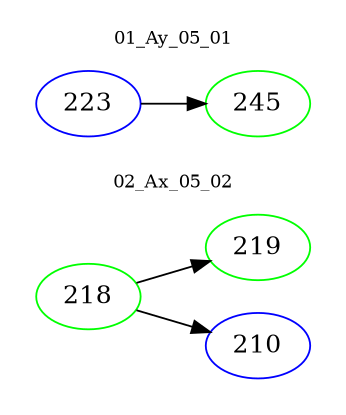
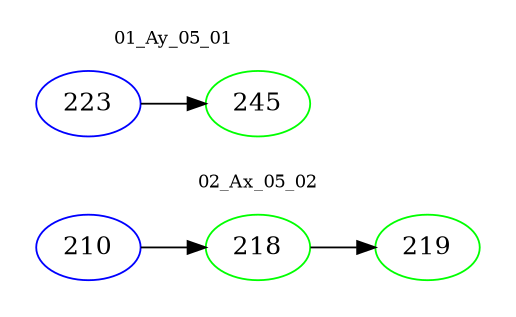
  digraph {
    rankdir=LR
    node [color=green]
    edge [color=black]
    n1 [label=218]
    n2 [color=blue label=210]
    n3 [label=219]
    n4 [color=blue label=223]
    n5 [label=245]
    subgraph cluster_1 {
      color=white
      fontsize=10
      label="02_Ax_05_02"
      n1
      n2
      n3
    }
    subgraph cluster_2 {
      color=white
      fontsize=10
      label="01_Ay_05_01"
      n4
      n5
    }
-   n1 -> n2
+   n2 -> n1
    n1 -> n3
    n4 -> n5
  }
